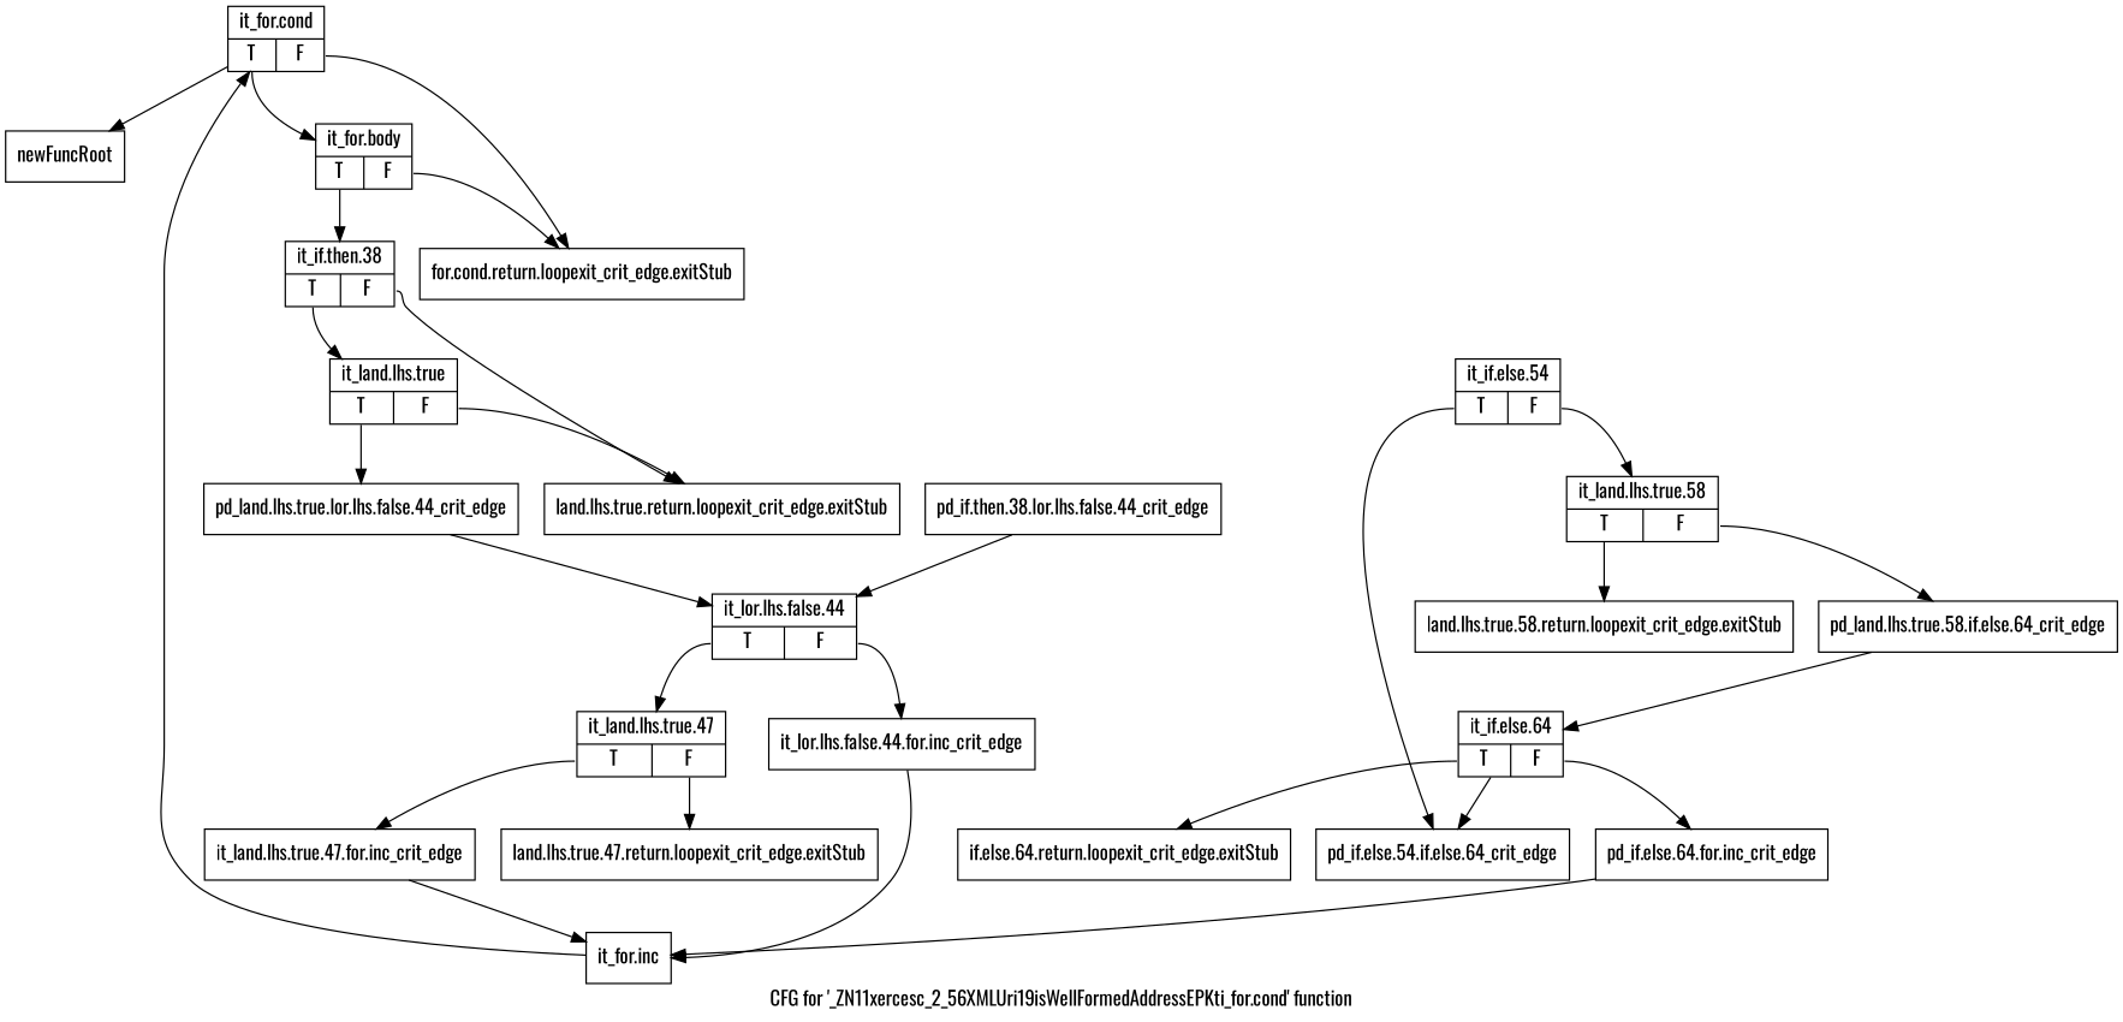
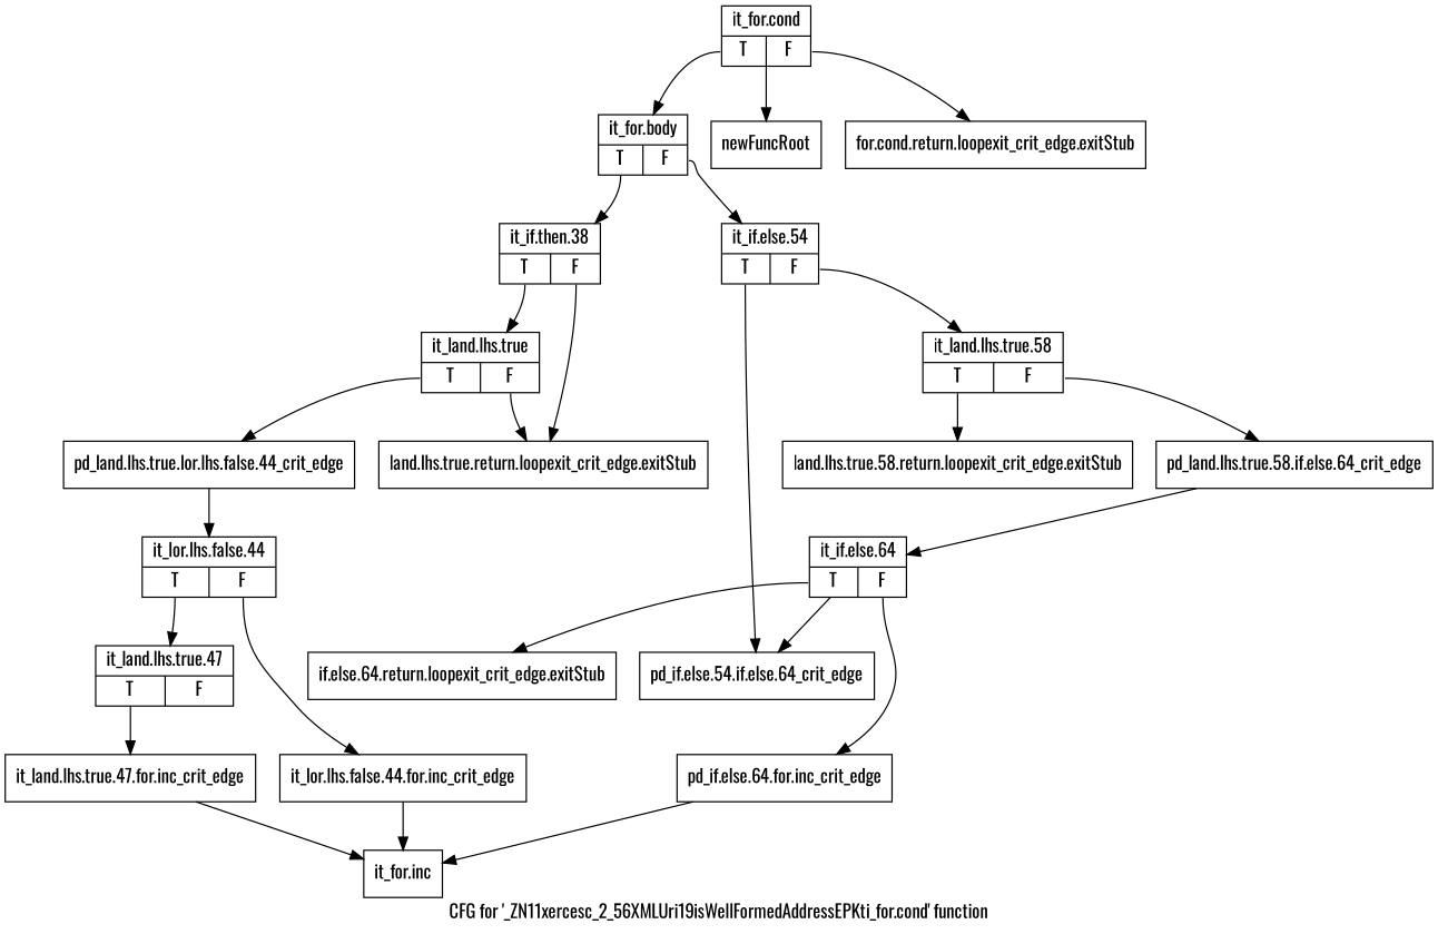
  digraph {
    fontname=Oswald
    label="CFG for '_ZN11xercesc_2_56XMLUri19isWellFormedAddressEPKti_for.cond' function"
    node [fontname=Oswald shape=record]
    edge [fontname=Oswald]
    n1 [label="{newFuncRoot}"]
    n2 [label="{it_for.cond|{<s0>T|<s1>F}}"]
    n3 [label="{for.cond.return.loopexit_crit_edge.exitStub}"]
    n4 [label="{it_for.body|{<s0>T|<s1>F}}"]
    n5 [label="{it_if.then.38|{<s0>T|<s1>F}}"]
    n6 [label="{it_if.else.54|{<s0>T|<s1>F}}"]
    n7 [label="{land.lhs.true.58.return.loopexit_crit_edge.exitStub}"]
    n8 [label="{if.else.64.return.loopexit_crit_edge.exitStub}"]
    n9 [label="{land.lhs.true.return.loopexit_crit_edge.exitStub}"]
-   n10 [label="{land.lhs.true.47.return.loopexit_crit_edge.exitStub}"]
    n11 [label="{it_land.lhs.true|{<s0>T|<s1>F}}"]
    n12 [label="{pd_if.else.54.if.else.64_crit_edge}"]
    n13 [label="{it_land.lhs.true.58|{<s0>T|<s1>F}}"]
    n14 [label="{pd_land.lhs.true.lor.lhs.false.44_crit_edge}"]
-   n15 [label="{pd_if.then.38.lor.lhs.false.44_crit_edge}"]
    n16 [label="{it_lor.lhs.false.44|{<s0>T|<s1>F}}"]
    n17 [label="{pd_land.lhs.true.58.if.else.64_crit_edge}"]
    n18 [label="{it_if.else.64|{<s0>T|<s1>F}}"]
    n19 [label="{pd_if.else.64.for.inc_crit_edge}"]
    n20 [label="{it_for.inc}"]
    n21 [label="{it_land.lhs.true.47|{<s0>T|<s1>F}}"]
    n22 [label="{it_lor.lhs.false.44.for.inc_crit_edge}"]
    n23 [label="{it_land.lhs.true.47.for.inc_crit_edge}"]
    n2 -> n1
    n2 -> n3 [tailport=s1]
    n2 -> n4 [tailport=s0]
    n4 -> n5 [tailport=s0]
-   n4 -> n3 [tailport=s1]
+   n4 -> n6 [tailport=s1]
    n5 -> n9 [tailport=s1]
    n5 -> n11 [tailport=s0]
    n6 -> n12 [tailport=s0]
    n6 -> n13 [tailport=s1]
    n11 -> n9 [tailport=s1]
    n11 -> n14 [tailport=s0]
    n13 -> n7 [tailport=s0]
    n13 -> n17 [tailport=s1]
    n14 -> n16
-   n15 -> n16
    n16 -> n21 [tailport=s0]
    n16 -> n22 [tailport=s1]
    n17 -> n18
    n18 -> n8 [tailport=s0]
    n18 -> n12
    n18 -> n19 [tailport=s1]
    n19 -> n20
-   n20 -> n2
-   n21 -> n10 [tailport=s1]
    n21 -> n23 [tailport=s0]
    n22 -> n20
    n23 -> n20
  }
